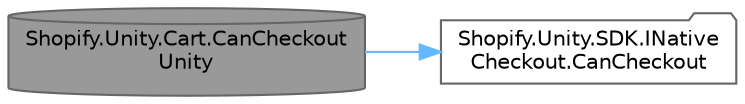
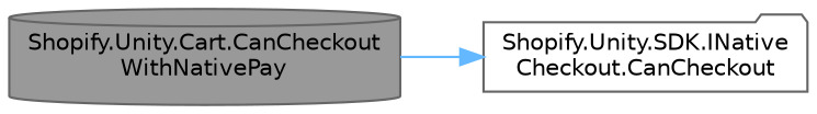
  digraph {
    rankdir=LR
    node [fontname=Helvetica fontsize=10 style=filled]
-   n1 [color=gray40 fillcolor=grey60 fontcolor=black height=0.2 label="Shopify.Unity.Cart.CanCheckout\lUnity" shape=cylinder width=0.4]
+   n1 [color=gray40 fillcolor=grey60 fontcolor=black height=0.2 label="Shopify.Unity.Cart.CanCheckout\lWithNativePay" shape=cylinder width=0.4]
    n2 [color=grey40 fillcolor=white height=0.2 label="Shopify.Unity.SDK.INative\lCheckout.CanCheckout" shape=folder width=0.4]
    n1 -> n2 [color=steelblue1 fontname=Helvetica fontsize=10 labelfontname=Helvetica labelfontsize=10 style=solid]
  }
